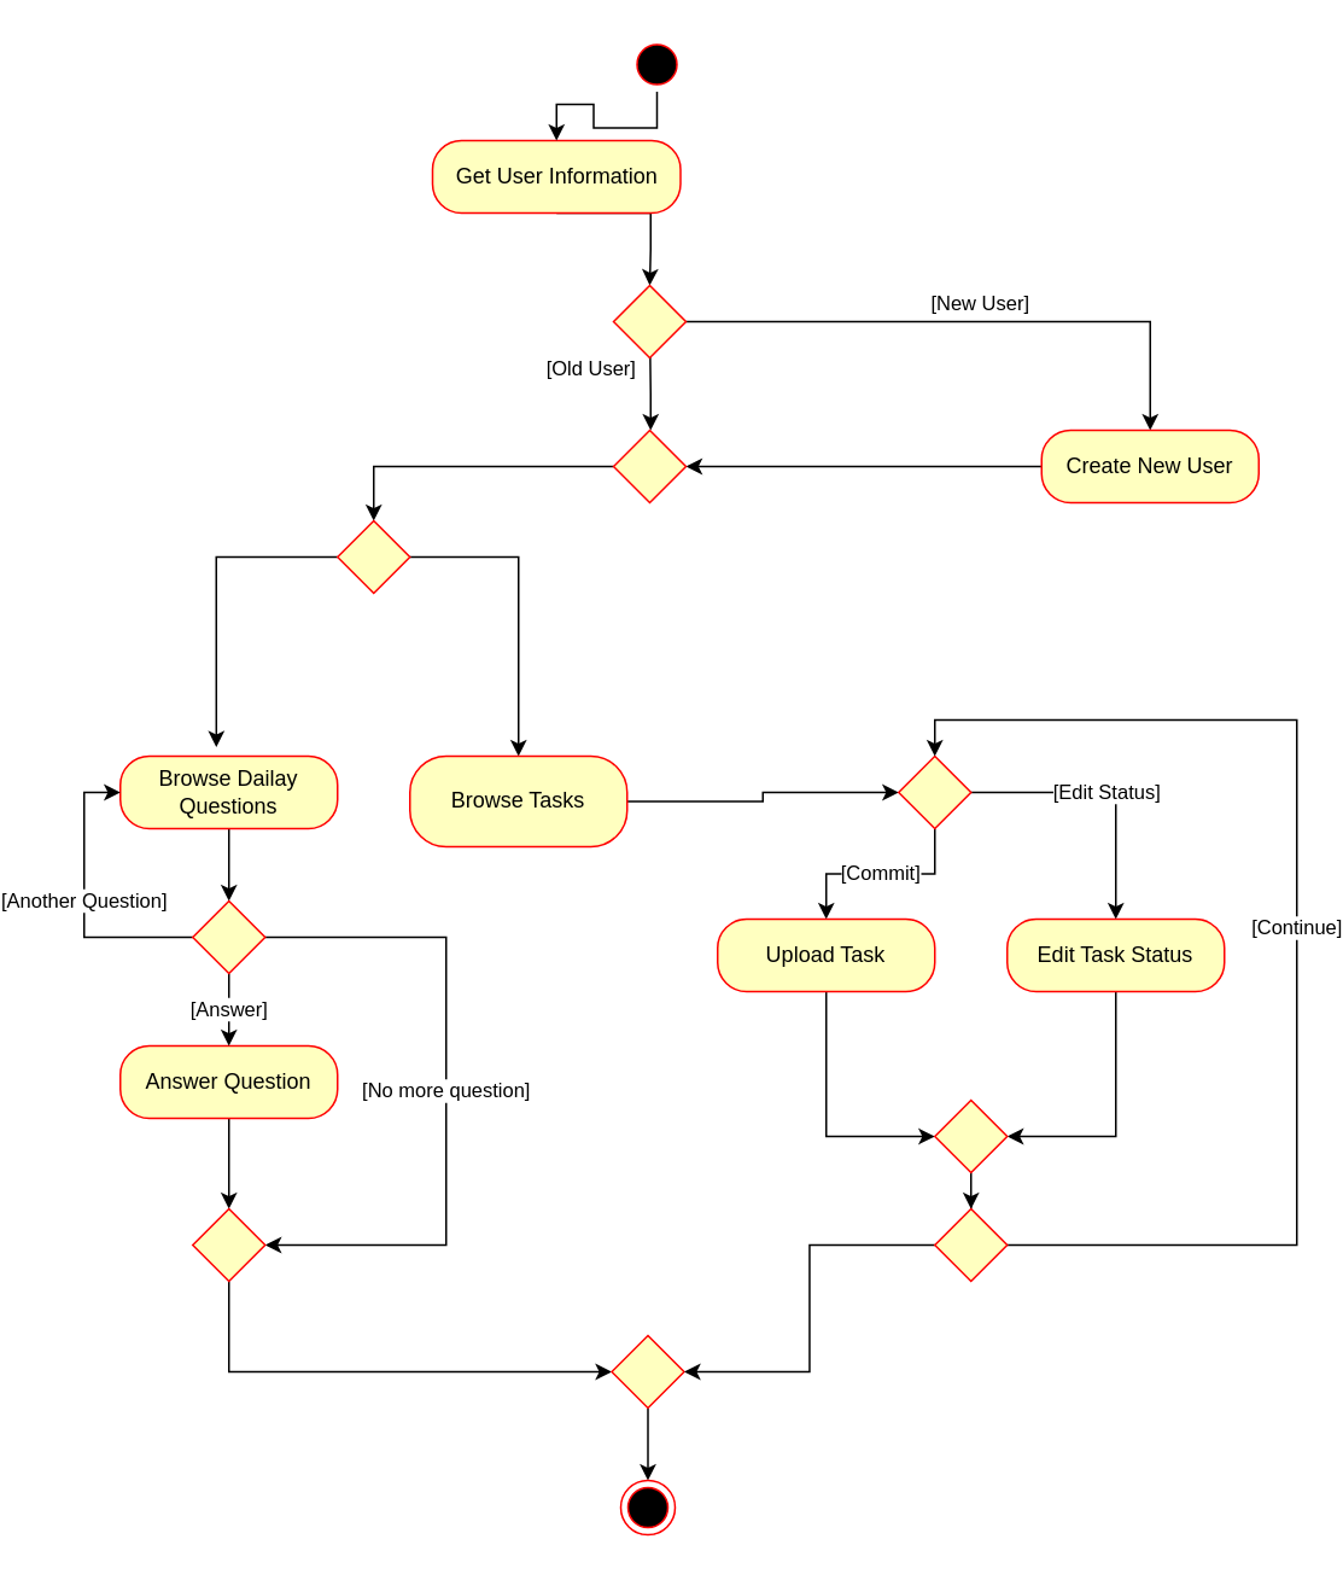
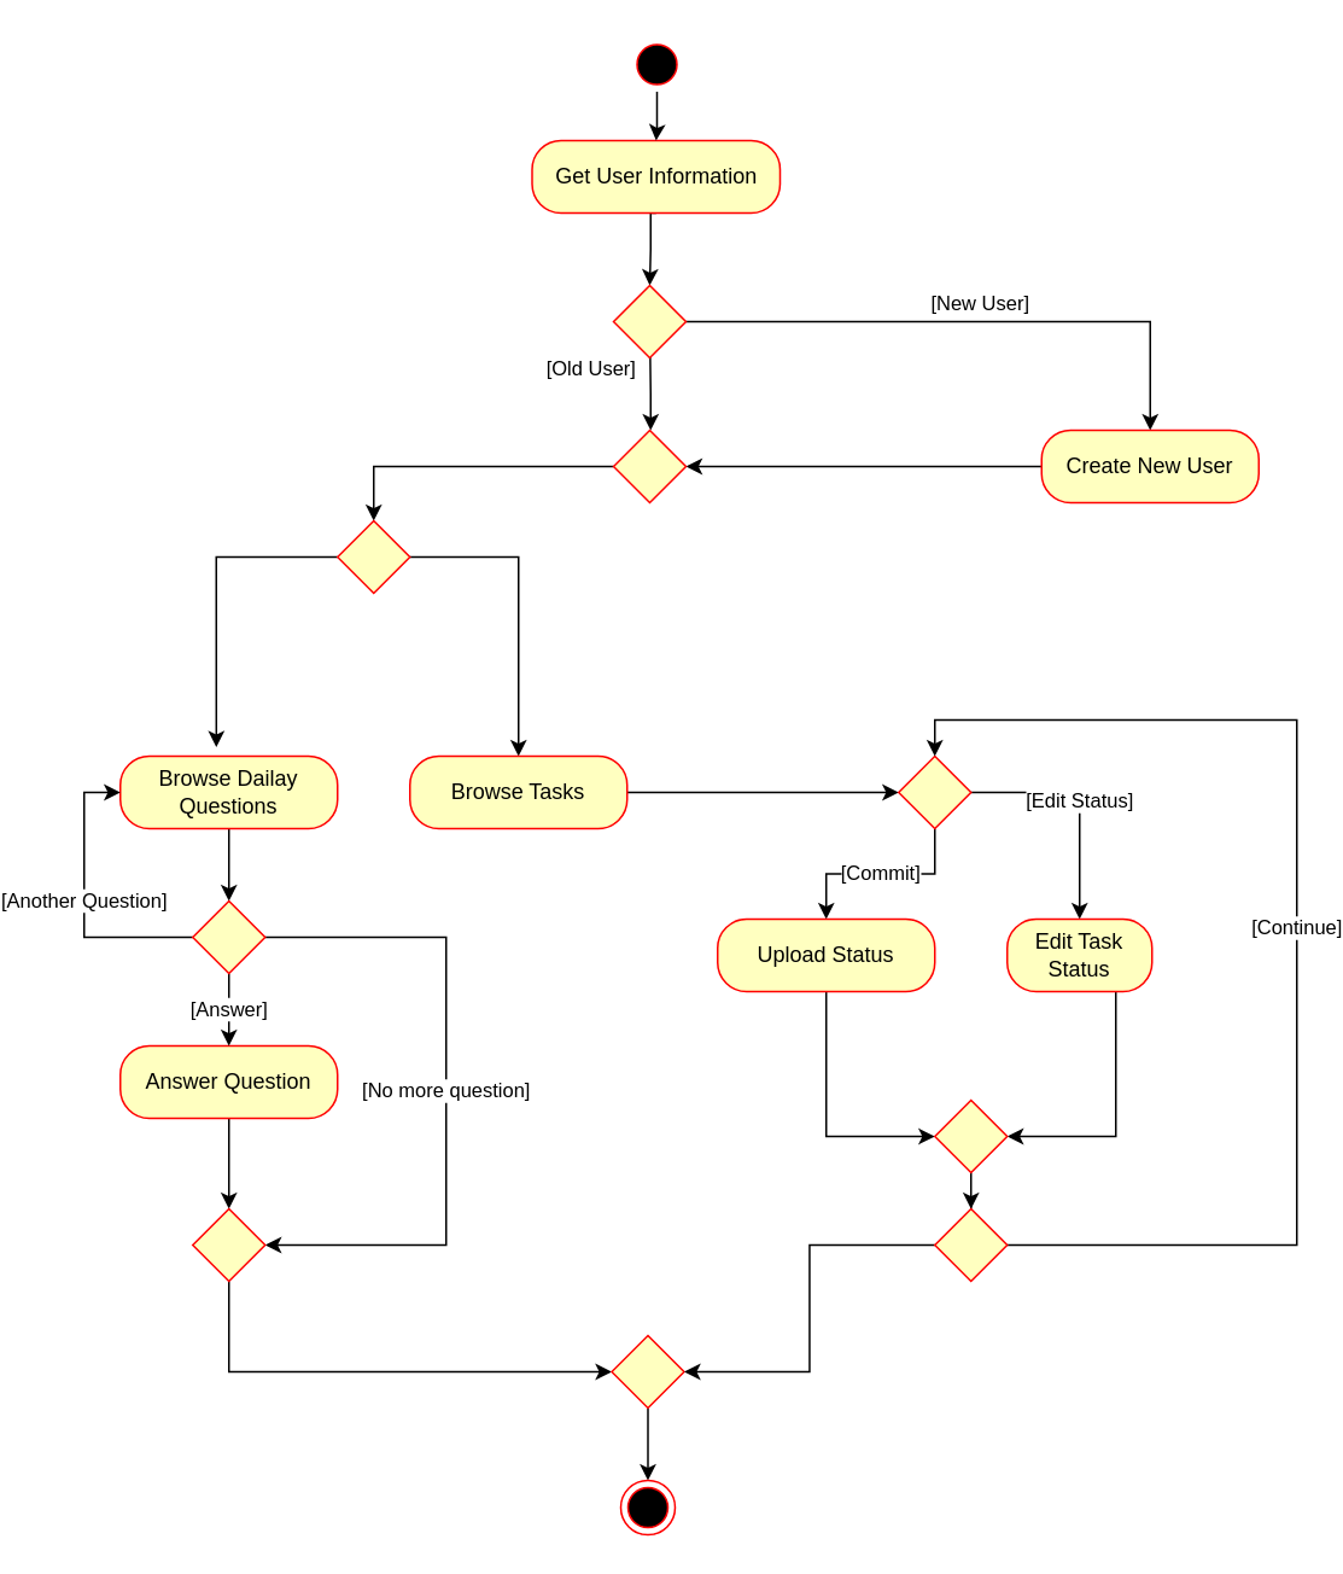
  <mxCell id="0" />
  <mxCell id="1" parent="0" />
  <mxCell id="2" style="edgeStyle=orthogonalEdgeStyle;rounded=0;orthogonalLoop=1;jettySize=auto;html=1;exitX=0.5;exitY=1;exitDx=0;exitDy=0;entryX=0.5;entryY=0;entryDx=0;entryDy=0;" parent="1" source="3" target="6" edge="1"><mxGeometry relative="1" as="geometry"><Array as="points"><mxPoint x="333" y="117" /><mxPoint x="333" y="137" /></Array></mxGeometry></mxCell>
- <mxCell id="3" value="Get User Information" style="rounded=1;whiteSpace=wrap;html=1;arcSize=40;fontColor=#000000;fillColor=#FFFFC0;strokeColor=#ff0000;labelBackgroundColor=none;" parent="1" vertex="1"><mxGeometry x="212.5" y="77" width="137" height="40" as="geometry" /></mxCell>
+ <mxCell id="3" value="Get User Information" style="rounded=1;whiteSpace=wrap;html=1;arcSize=40;fontColor=#000000;fillColor=#FFFFC0;strokeColor=#ff0000;labelBackgroundColor=none;" parent="1" vertex="1"><mxGeometry x="267.5" y="77" width="137" height="40" as="geometry" /></mxCell>
  <mxCell id="4" value="[Old User]" style="edgeStyle=orthogonalEdgeStyle;rounded=0;orthogonalLoop=1;jettySize=auto;html=1;exitX=0.5;exitY=1;exitDx=0;exitDy=0;" parent="1" source="6" target="10" edge="1"><mxGeometry x="0.147" y="-33" relative="1" as="geometry"><mxPoint x="110" y="177" as="targetPoint" /><Array as="points"><mxPoint x="333" y="177" /><mxPoint x="333" y="217" /><mxPoint x="340" y="217" /></Array><mxPoint as="offset" /></mxGeometry></mxCell>
  <mxCell id="5" value="[New User]" style="edgeStyle=orthogonalEdgeStyle;rounded=0;orthogonalLoop=1;jettySize=auto;html=1;exitX=1;exitY=0.5;exitDx=0;exitDy=0;entryX=0.5;entryY=0;entryDx=0;entryDy=0;" parent="1" source="6" target="8" edge="1"><mxGeometry x="0.026" y="10" relative="1" as="geometry"><mxPoint as="offset" /></mxGeometry></mxCell>
  <mxCell id="6" value="" style="shape=rhombus;html=1;verticalLabelPosition=bottom;verticalAlignment=top;labelBackgroundColor=none;strokeColor=#FF0000;fillColor=#FFFFC0;" parent="1" vertex="1"><mxGeometry x="312.5" y="157" width="40" height="40" as="geometry" /></mxCell>
  <mxCell id="7" style="edgeStyle=orthogonalEdgeStyle;rounded=0;orthogonalLoop=1;jettySize=auto;html=1;entryX=1;entryY=0.5;entryDx=0;entryDy=0;" parent="1" source="8" target="10" edge="1"><mxGeometry relative="1" as="geometry" /></mxCell>
  <mxCell id="8" value="Create New User" style="rounded=1;whiteSpace=wrap;html=1;arcSize=40;fontColor=#000000;fillColor=#ffffc0;strokeColor=#ff0000;labelBackgroundColor=none;" parent="1" vertex="1"><mxGeometry x="549" y="237" width="120" height="40" as="geometry" /></mxCell>
  <mxCell id="9" style="edgeStyle=orthogonalEdgeStyle;rounded=0;orthogonalLoop=1;jettySize=auto;html=1;" parent="1" source="10" target="15" edge="1"><mxGeometry relative="1" as="geometry" /></mxCell>
  <mxCell id="10" value="" style="shape=rhombus;html=1;verticalLabelPosition=top;verticalAlignment=bottom;fillColor=#FFFFC0;strokeColor=#FF0000;" parent="1" vertex="1"><mxGeometry x="312.5" y="237" width="40" height="40" as="geometry" /></mxCell>
  <mxCell id="11" style="edgeStyle=orthogonalEdgeStyle;rounded=0;orthogonalLoop=1;jettySize=auto;html=1;entryX=0.5;entryY=0;entryDx=0;entryDy=0;" parent="1" source="12" target="3" edge="1"><mxGeometry relative="1" as="geometry" /></mxCell>
  <mxCell id="12" value="" style="ellipse;html=1;shape=startState;fillColor=#000000;strokeColor=#ff0000;labelBackgroundColor=none;" parent="1" vertex="1"><mxGeometry x="321.5" y="20" width="30" height="30" as="geometry" /></mxCell>
  <mxCell id="13" style="edgeStyle=orthogonalEdgeStyle;rounded=0;orthogonalLoop=1;jettySize=auto;html=1;entryX=0.442;entryY=-0.125;entryDx=0;entryDy=0;entryPerimeter=0;" edge="1" parent="1" source="15" target="17"><mxGeometry relative="1" as="geometry"><Array as="points"><mxPoint x="93" y="307" /></Array></mxGeometry></mxCell>
  <mxCell id="14" style="edgeStyle=orthogonalEdgeStyle;rounded=0;orthogonalLoop=1;jettySize=auto;html=1;entryX=0.5;entryY=0;entryDx=0;entryDy=0;" edge="1" parent="1" source="15" target="19"><mxGeometry relative="1" as="geometry"><Array as="points"><mxPoint x="260" y="307" /></Array></mxGeometry></mxCell>
  <mxCell id="15" value="" style="shape=rhombus;html=1;verticalLabelPosition=top;verticalAlignment=bottom;fillColor=#FFFFC0;strokeColor=#FF0000;" parent="1" vertex="1"><mxGeometry x="160" y="287" width="40" height="40" as="geometry" /></mxCell>
  <mxCell id="16" style="edgeStyle=orthogonalEdgeStyle;rounded=0;orthogonalLoop=1;jettySize=auto;html=1;entryX=0.5;entryY=0;entryDx=0;entryDy=0;" edge="1" parent="1" source="17" target="25"><mxGeometry relative="1" as="geometry" /></mxCell>
  <mxCell id="17" value="Browse Dailay Questions" style="rounded=1;whiteSpace=wrap;html=1;arcSize=40;fontColor=#000000;fillColor=#ffffc0;strokeColor=#ff0000;labelBackgroundColor=none;" vertex="1" parent="1"><mxGeometry x="40" y="417" width="120" height="40" as="geometry" /></mxCell>
  <mxCell id="18" style="edgeStyle=orthogonalEdgeStyle;rounded=0;orthogonalLoop=1;jettySize=auto;html=1;entryX=0;entryY=0.5;entryDx=0;entryDy=0;" edge="1" parent="1" source="19" target="30"><mxGeometry relative="1" as="geometry" /></mxCell>
- <mxCell id="19" value="Browse Tasks" style="rounded=1;whiteSpace=wrap;html=1;arcSize=40;fontColor=#000000;fillColor=#ffffc0;strokeColor=#ff0000;labelBackgroundColor=none;" vertex="1" parent="1"><mxGeometry x="200" y="417" width="120" height="50" as="geometry" /></mxCell>
+ <mxCell id="19" value="Browse Tasks" style="rounded=1;whiteSpace=wrap;html=1;arcSize=40;fontColor=#000000;fillColor=#ffffc0;strokeColor=#ff0000;labelBackgroundColor=none;" vertex="1" parent="1"><mxGeometry x="200" y="417" width="120" height="40" as="geometry" /></mxCell>
  <mxCell id="20" style="edgeStyle=orthogonalEdgeStyle;rounded=0;orthogonalLoop=1;jettySize=auto;html=1;" edge="1" parent="1" source="21" target="27"><mxGeometry relative="1" as="geometry" /></mxCell>
  <mxCell id="21" value="Answer Question" style="rounded=1;whiteSpace=wrap;html=1;arcSize=40;fontColor=#000000;fillColor=#ffffc0;strokeColor=#ff0000;labelBackgroundColor=none;" vertex="1" parent="1"><mxGeometry x="40" y="577" width="120" height="40" as="geometry" /></mxCell>
  <mxCell id="22" value="[Answer]" style="edgeStyle=orthogonalEdgeStyle;rounded=0;orthogonalLoop=1;jettySize=auto;html=1;entryX=0.5;entryY=0;entryDx=0;entryDy=0;" edge="1" parent="1" source="25" target="21"><mxGeometry relative="1" as="geometry" /></mxCell>
  <mxCell id="23" value="[Another Question]" style="edgeStyle=orthogonalEdgeStyle;rounded=0;orthogonalLoop=1;jettySize=auto;html=1;entryX=0;entryY=0.5;entryDx=0;entryDy=0;" edge="1" parent="1" source="25" target="17"><mxGeometry relative="1" as="geometry"><Array as="points"><mxPoint x="20" y="517" /><mxPoint x="20" y="437" /></Array></mxGeometry></mxCell>
  <mxCell id="24" value="[No more question]" style="edgeStyle=orthogonalEdgeStyle;rounded=0;orthogonalLoop=1;jettySize=auto;html=1;entryX=1;entryY=0.5;entryDx=0;entryDy=0;" edge="1" parent="1" source="25" target="27"><mxGeometry relative="1" as="geometry"><Array as="points"><mxPoint x="220" y="517" /><mxPoint x="220" y="687" /></Array></mxGeometry></mxCell>
  <mxCell id="25" value="" style="shape=rhombus;html=1;verticalLabelPosition=top;verticalAlignment=bottom;fillColor=#FFFFC0;strokeColor=#FF0000;" vertex="1" parent="1"><mxGeometry x="80" y="497" width="40" height="40" as="geometry" /></mxCell>
  <mxCell id="26" style="edgeStyle=orthogonalEdgeStyle;rounded=0;orthogonalLoop=1;jettySize=auto;html=1;entryX=0;entryY=0.5;entryDx=0;entryDy=0;" edge="1" parent="1" source="27" target="38"><mxGeometry relative="1" as="geometry"><Array as="points"><mxPoint x="100" y="757" /></Array></mxGeometry></mxCell>
  <mxCell id="27" value="" style="shape=rhombus;html=1;verticalLabelPosition=top;verticalAlignment=bottom;fillColor=#FFFFC0;strokeColor=#FF0000;" vertex="1" parent="1"><mxGeometry x="80" y="667" width="40" height="40" as="geometry" /></mxCell>
  <mxCell id="28" value="[Edit Status]" style="edgeStyle=orthogonalEdgeStyle;rounded=0;orthogonalLoop=1;jettySize=auto;html=1;entryX=0.5;entryY=0;entryDx=0;entryDy=0;" edge="1" parent="1" source="30" target="34"><mxGeometry relative="1" as="geometry" /></mxCell>
  <mxCell id="29" value="[Commit]" style="edgeStyle=orthogonalEdgeStyle;rounded=0;orthogonalLoop=1;jettySize=auto;html=1;" edge="1" parent="1" source="30" target="32"><mxGeometry relative="1" as="geometry" /></mxCell>
  <mxCell id="30" value="" style="shape=rhombus;html=1;verticalLabelPosition=top;verticalAlignment=bottom;fillColor=#FFFFC0;strokeColor=#FF0000;" vertex="1" parent="1"><mxGeometry x="470" y="417" width="40" height="40" as="geometry" /></mxCell>
  <mxCell id="31" style="edgeStyle=orthogonalEdgeStyle;rounded=0;orthogonalLoop=1;jettySize=auto;html=1;entryX=0;entryY=0.5;entryDx=0;entryDy=0;" edge="1" parent="1" source="32" target="36"><mxGeometry relative="1" as="geometry" /></mxCell>
- <mxCell id="32" value="Upload Task" style="rounded=1;whiteSpace=wrap;html=1;arcSize=40;fontColor=#000000;fillColor=#ffffc0;strokeColor=#ff0000;labelBackgroundColor=none;" vertex="1" parent="1"><mxGeometry x="370" y="507" width="120" height="40" as="geometry" /></mxCell>
+ <mxCell id="32" value="Upload Status" style="rounded=1;whiteSpace=wrap;html=1;arcSize=40;fontColor=#000000;fillColor=#ffffc0;strokeColor=#ff0000;labelBackgroundColor=none;" vertex="1" parent="1"><mxGeometry x="370" y="507" width="120" height="40" as="geometry" /></mxCell>
  <mxCell id="33" style="edgeStyle=orthogonalEdgeStyle;rounded=0;orthogonalLoop=1;jettySize=auto;html=1;entryX=1;entryY=0.5;entryDx=0;entryDy=0;" edge="1" parent="1" source="34" target="36"><mxGeometry relative="1" as="geometry"><Array as="points"><mxPoint x="590" y="627" /></Array></mxGeometry></mxCell>
- <mxCell id="34" value="Edit Task Status" style="rounded=1;whiteSpace=wrap;html=1;arcSize=40;fontColor=#000000;fillColor=#ffffc0;strokeColor=#ff0000;labelBackgroundColor=none;" vertex="1" parent="1"><mxGeometry x="530" y="507" width="120" height="40" as="geometry" /></mxCell>
+ <mxCell id="34" value="Edit Task Status" style="rounded=1;whiteSpace=wrap;html=1;arcSize=40;fontColor=#000000;fillColor=#ffffc0;strokeColor=#ff0000;labelBackgroundColor=none;" vertex="1" parent="1"><mxGeometry x="530" y="507" width="80" height="40" as="geometry" /></mxCell>
  <mxCell id="35" style="edgeStyle=orthogonalEdgeStyle;rounded=0;orthogonalLoop=1;jettySize=auto;html=1;entryX=0.5;entryY=0;entryDx=0;entryDy=0;" edge="1" parent="1" source="36" target="42"><mxGeometry relative="1" as="geometry" /></mxCell>
  <mxCell id="36" value="" style="shape=rhombus;html=1;verticalLabelPosition=top;verticalAlignment=bottom;fillColor=#FFFFC0;strokeColor=#FF0000;" vertex="1" parent="1"><mxGeometry x="490" y="607" width="40" height="40" as="geometry" /></mxCell>
  <mxCell id="37" style="edgeStyle=orthogonalEdgeStyle;rounded=0;orthogonalLoop=1;jettySize=auto;html=1;entryX=0.5;entryY=0;entryDx=0;entryDy=0;" edge="1" parent="1" source="38" target="39"><mxGeometry relative="1" as="geometry" /></mxCell>
  <mxCell id="38" value="" style="shape=rhombus;html=1;verticalLabelPosition=top;verticalAlignment=bottom;fillColor=#FFFFC0;strokeColor=#FF0000;" vertex="1" parent="1"><mxGeometry x="311.5" y="737" width="40" height="40" as="geometry" /></mxCell>
  <mxCell id="39" value="" style="ellipse;html=1;shape=endState;fillColor=#000000;strokeColor=#ff0000;" vertex="1" parent="1"><mxGeometry x="316.5" y="817" width="30" height="30" as="geometry" /></mxCell>
  <mxCell id="40" style="edgeStyle=orthogonalEdgeStyle;rounded=0;orthogonalLoop=1;jettySize=auto;html=1;entryX=1;entryY=0.5;entryDx=0;entryDy=0;" edge="1" parent="1" source="42" target="38"><mxGeometry relative="1" as="geometry" /></mxCell>
  <mxCell id="41" value="[Continue]" style="edgeStyle=orthogonalEdgeStyle;rounded=0;orthogonalLoop=1;jettySize=auto;html=1;entryX=0.5;entryY=0;entryDx=0;entryDy=0;" edge="1" parent="1" source="42" target="30"><mxGeometry relative="1" as="geometry"><Array as="points"><mxPoint x="690" y="687" /><mxPoint x="690" y="397" /><mxPoint x="490" y="397" /></Array></mxGeometry></mxCell>
  <mxCell id="42" value="" style="shape=rhombus;html=1;verticalLabelPosition=top;verticalAlignment=bottom;fillColor=#FFFFC0;strokeColor=#FF0000;" vertex="1" parent="1"><mxGeometry x="490" y="667" width="40" height="40" as="geometry" /></mxCell>
